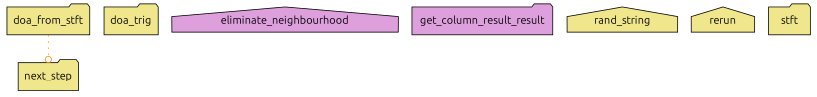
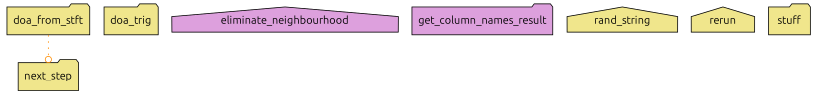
  digraph {
    fontname=Ubuntu
    node [style=filled fillcolor=khaki shape=folder fontname=Ubuntu]
    doa_from_stft
    next_step
    doa_trig
    eliminate_neighbourhood [fillcolor=plum shape=house]
-   get_column_names_result [fillcolor=plum label=get_column_result_result]
+   get_column_names_result [fillcolor=plum]
    rand_string [shape=house]
    rerun [shape=house]
-   stuff [label=stft]
+   stuff
    doa_from_stft -> next_step [color=darkorange style=dotted arrowhead=odot fontname=Ubuntu]
  }
